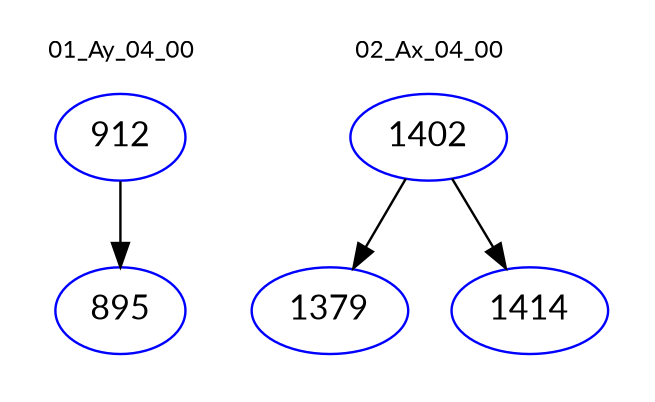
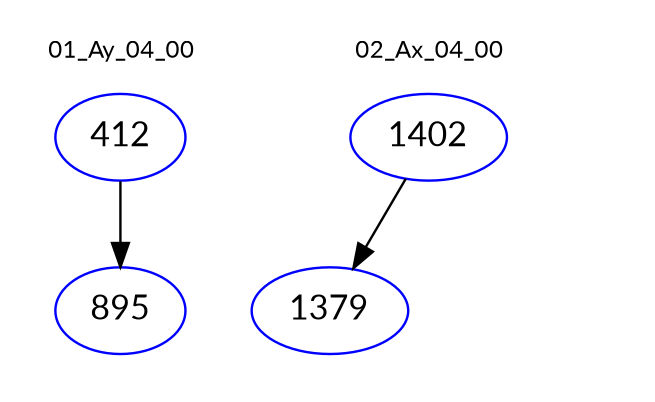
  digraph {
    fontname=Lato
    node [color=blue fontname=Lato]
    edge [color=black fontname=Lato]
-   n1 [label=912]
+   n1 [label=412]
    n2 [label=895]
    n3 [label=1402]
    n4 [label=1379]
-   n5 [label=1414]
    subgraph cluster_1 {
      color=white
      fontsize=10
      label="01_Ay_04_00"
      n1
      n2
    }
    subgraph cluster_2 {
      color=white
      fontsize=10
      label="02_Ax_04_00"
      n3
      n4
-     n5
    }
    n1 -> n2
    n3 -> n4
-   n3 -> n5
  }
